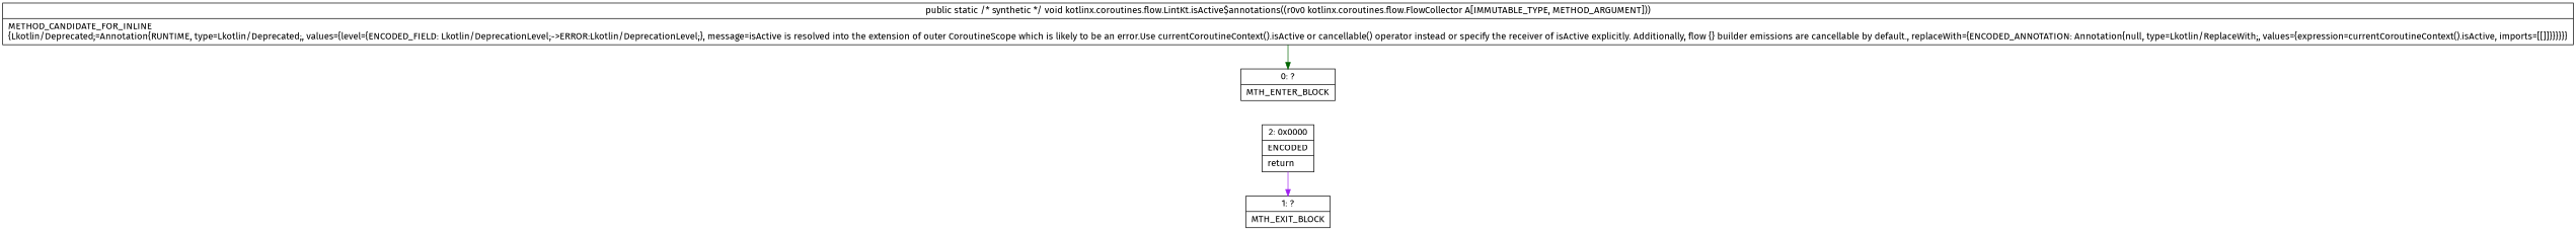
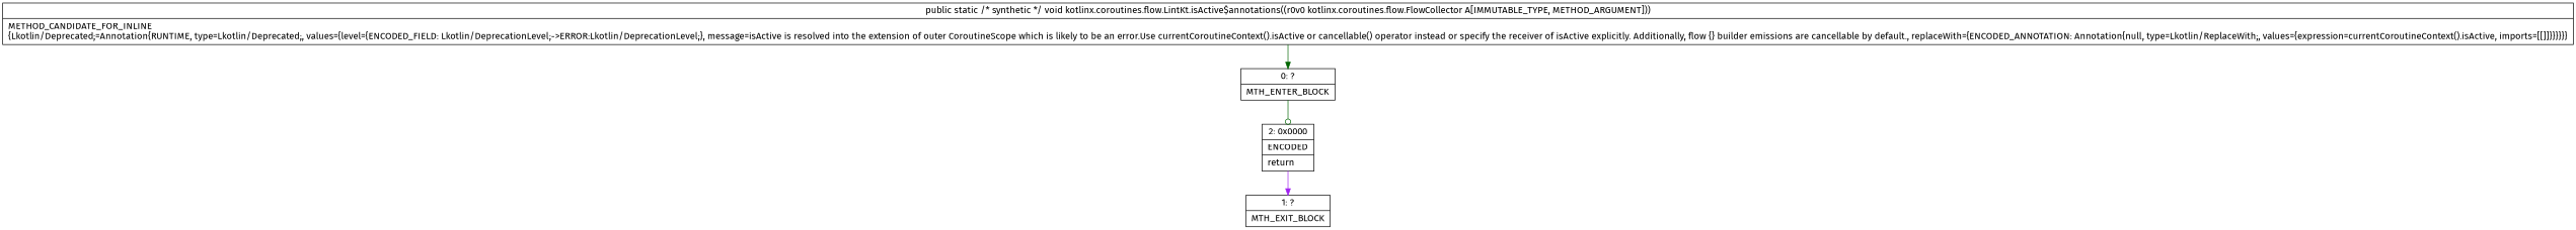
  digraph {
    fontname="Fira Sans"
    node [fontname="Fira Sans" shape=record]
    edge [arrowhead=normal color=darkgreen fontname="Fira Sans"]
    n1 [label="{0\:\ ?|MTH_ENTER_BLOCK\l}"]
    n2 [label="{2\:\ 0x0000|ENCODED\l|return\l}"]
    n3 [label="{1\:\ ?|MTH_EXIT_BLOCK\l}"]
    n4 [label="{public static \/* synthetic *\/ void kotlinx.coroutines.flow.LintKt.isActive$annotations((r0v0 kotlinx.coroutines.flow.FlowCollector A[IMMUTABLE_TYPE, METHOD_ARGUMENT]))  | METHOD_CANDIDATE_FOR_INLINE\l\{Lkotlin\/Deprecated;=Annotation\{RUNTIME, type=Lkotlin\/Deprecated;, values=\{level=\{ENCODED_FIELD: Lkotlin\/DeprecationLevel;\-\>ERROR:Lkotlin\/DeprecationLevel;\}, message=isActive is resolved into the extension of outer CoroutineScope which is likely to be an error.Use currentCoroutineContext().isActive or cancellable() operator instead or specify the receiver of isActive explicitly. Additionally, flow \{\} builder emissions are cancellable by default., replaceWith=\{ENCODED_ANNOTATION: Annotation\{null, type=Lkotlin\/ReplaceWith;, values=\{expression=currentCoroutineContext().isActive, imports=[[]]\}\}\}\}\}\}\l}"]
+   n1 -> n2 [arrowhead=odot]
    n2 -> n3 [color=purple]
    n4 -> n1
  }
